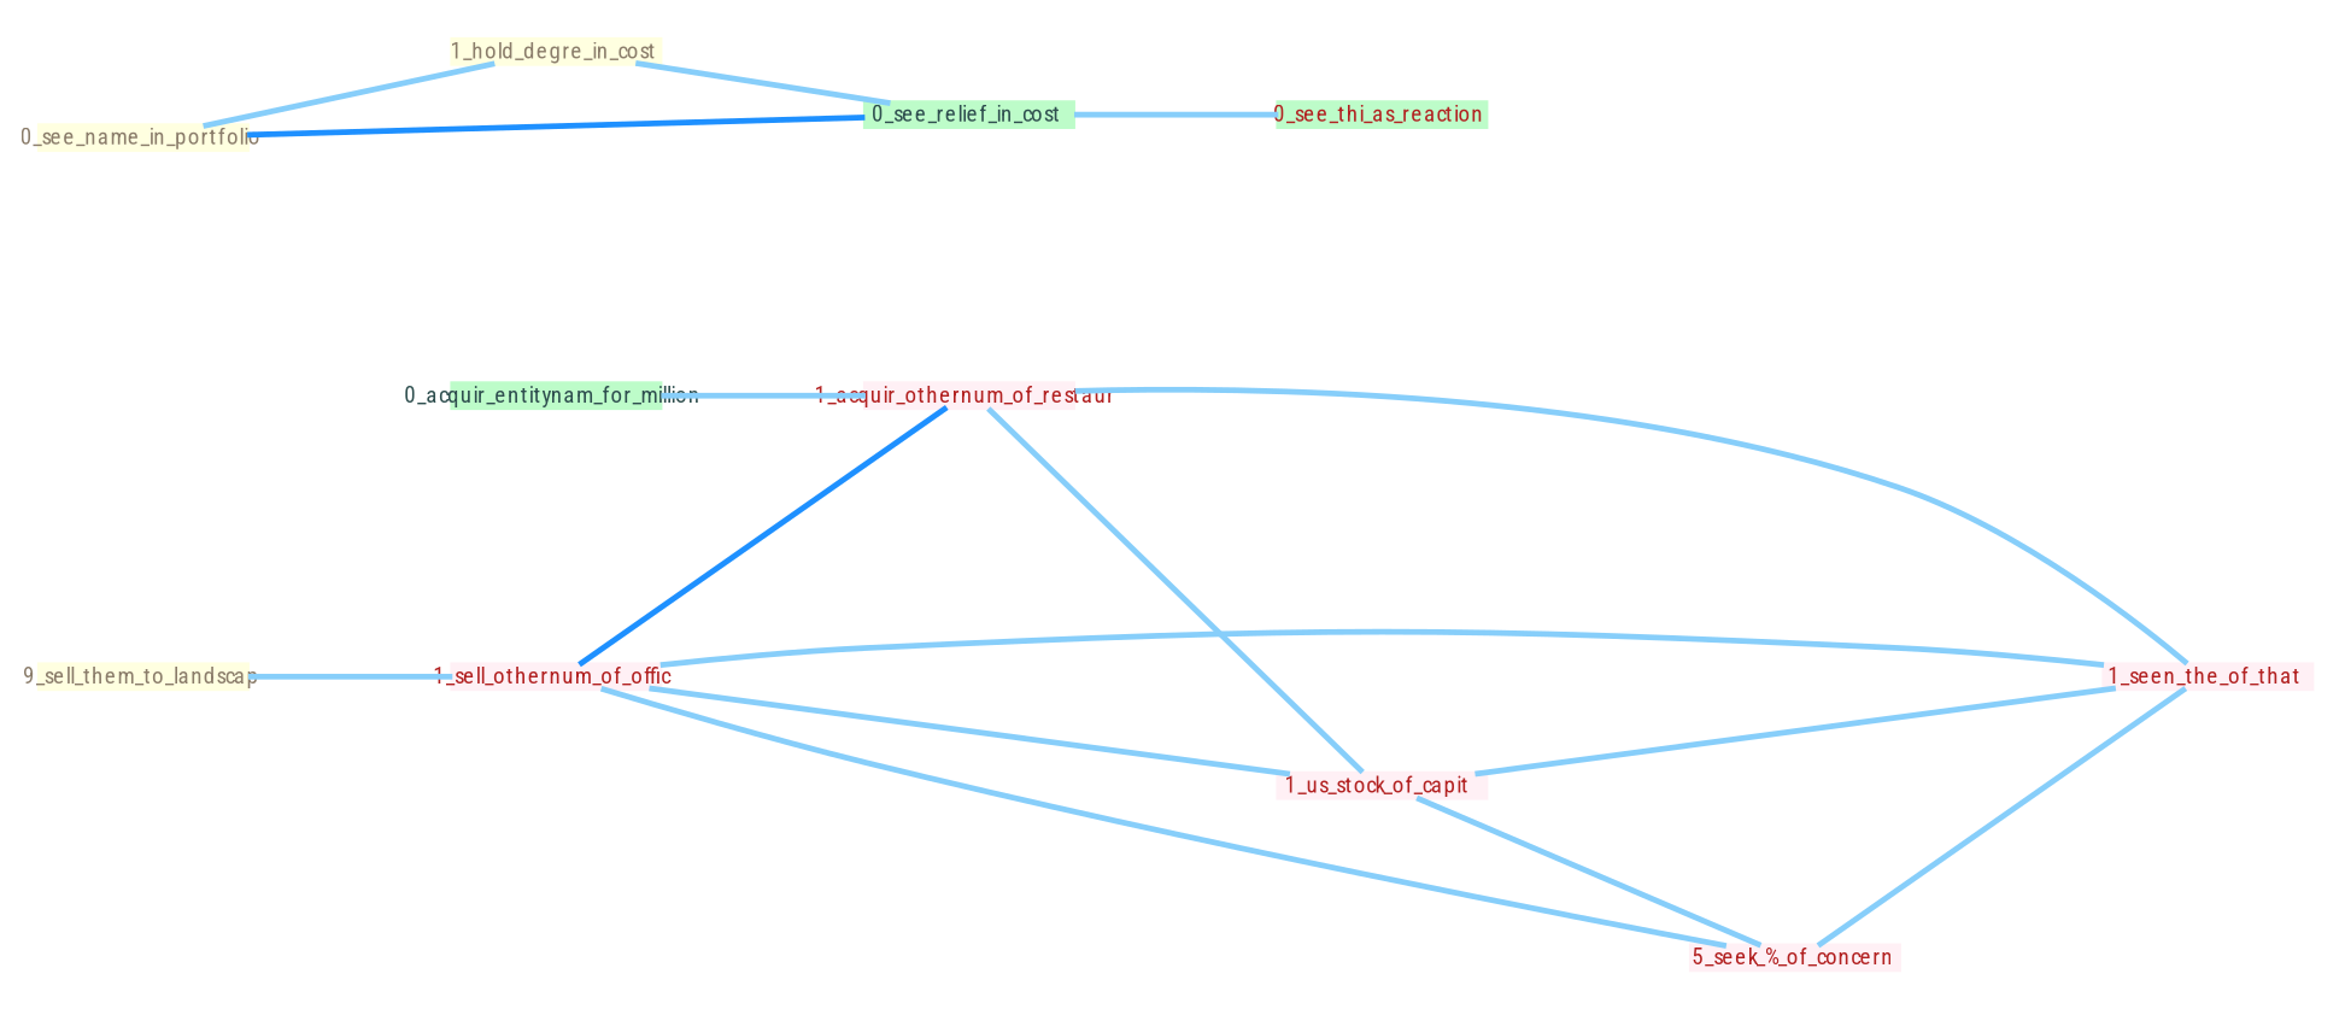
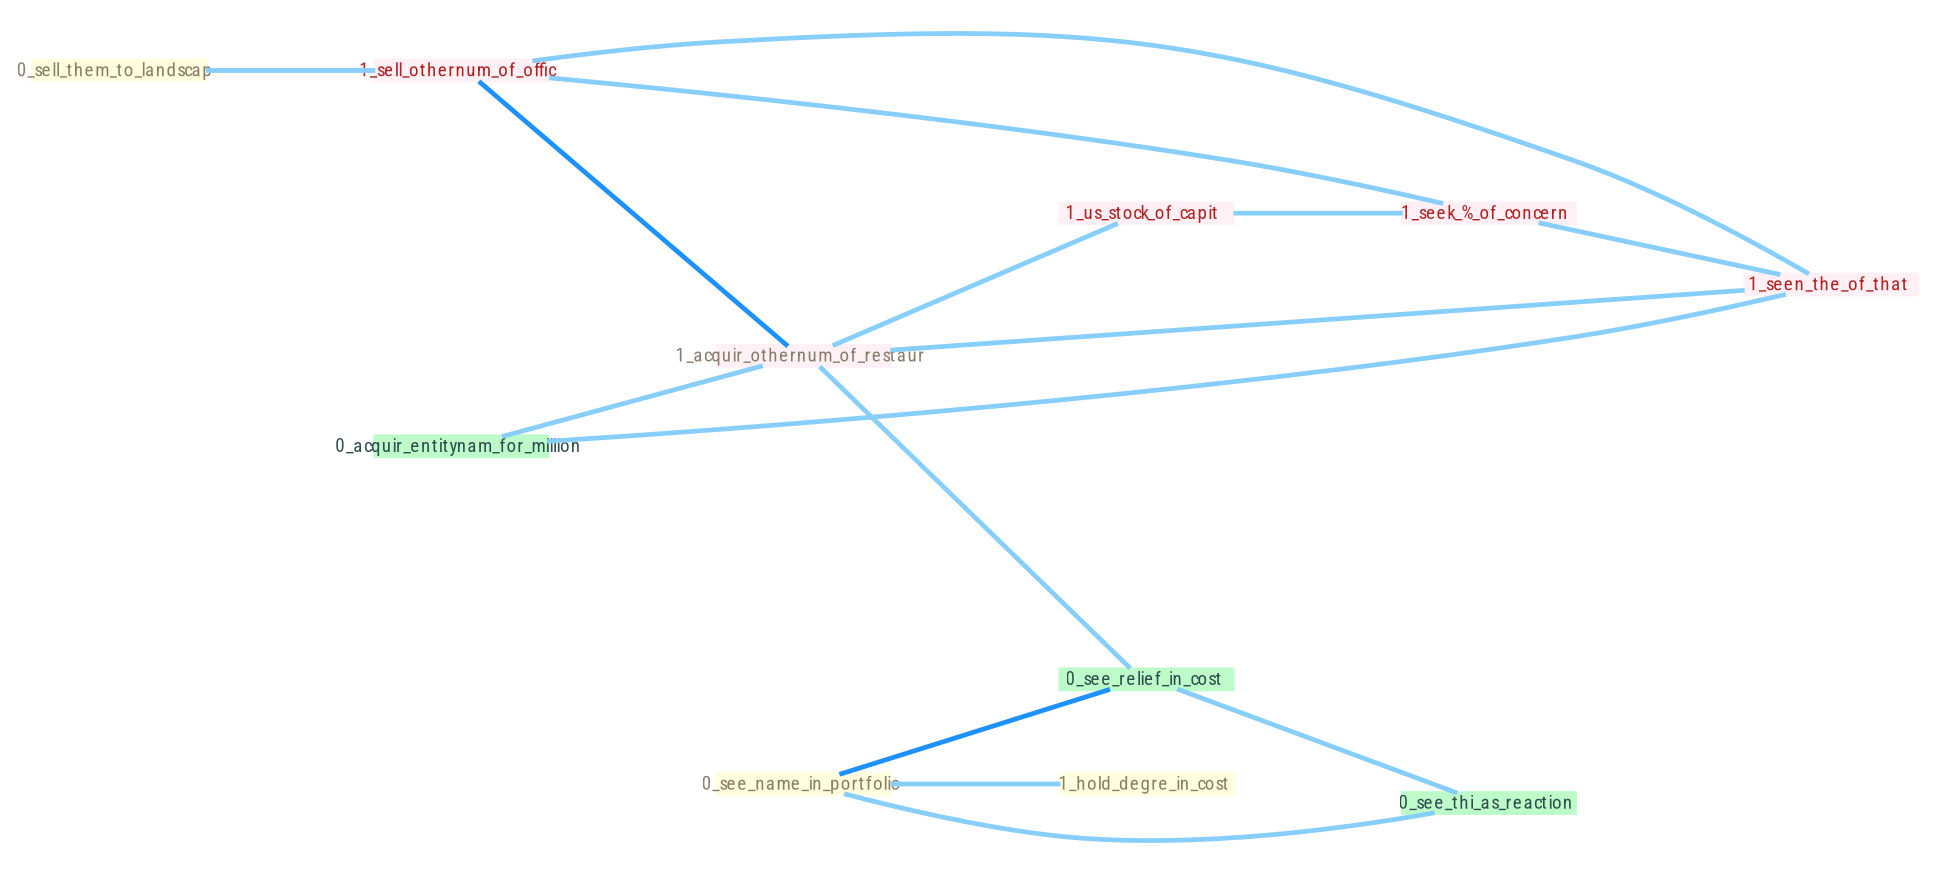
  graph {
    fontname="Roboto Condensed"
    rankdir=LR
    node [color="#fff0f5" fixedsize=true fontcolor="#b22222" fontname="Roboto Condensed" fontsize=4 shape=polygon style=filled]
    edge [color="#87cefa" fontname="Roboto Condensed" w=1]
-   "0_sell_them_to_landscap " [color="#ffffe0" fontcolor="#8b7d6b" height=.06 width=.5 label="9_sell_them_to_landscap"]
+   "0_sell_them_to_landscap " [color="#ffffe0" fontcolor="#8b7d6b" height=.06 width=.5]
    "0_see_name_in_portfolio " [color="#ffffe0" fontcolor="#8b7d6b" height=.06 width=.5]
    n3 [color="#ffffe0" fontcolor="#8b7d6b" height=.06 label="1_hold_degre_in_cost" width=.5]
    "1_sell_othernum_of_offic " [height=.06 width=.5]
-   "1_acquir_othernum_of_restaur " [height=.06 width=.5]
+   "1_acquir_othernum_of_restaur " [fontcolor="#8b7d6b" height=.06 width=.5]
    "1_us_stock_of_capit " [height=.06 width=.5]
-   "1_seek_%_of_concern " [height=.06 width=.5 label="5_seek_%_of_concern"]
+   "1_seek_%_of_concern " [height=.06 width=.5]
    "1_seen_the_of_that " [height=.06 width=.5]
    "0_see_relief_in_cost " [color="#BDFCC9" fontcolor="#2f4f4f" height=.06 width=.5]
-   "0_see_thi_as_reaction " [color="#BDFCC9" height=.06 width=.5]
+   "0_see_thi_as_reaction " [color="#BDFCC9" fontcolor="#2f4f4f" height=.06 width=.5]
    "0_acquir_entitynam_for_million " [color="#BDFCC9" fontcolor="#2f4f4f" height=.06 width=.5]
    subgraph sub_1 {
      "0_sell_them_to_landscap "
      "0_see_name_in_portfolio "
      n3
    }
    subgraph sub_2 {
      "1_sell_othernum_of_offic "
      "1_acquir_othernum_of_restaur "
      "1_us_stock_of_capit "
      "1_seek_%_of_concern "
      "1_seen_the_of_that "
    }
    "0_sell_them_to_landscap " -- "1_sell_othernum_of_offic "
    "0_see_name_in_portfolio " -- n3
    "0_see_name_in_portfolio " -- "0_see_relief_in_cost " [color="#1e90ff" w=2]
-   n3 -- "0_see_relief_in_cost "
+   "0_see_name_in_portfolio " -- "0_see_thi_as_reaction "
+   "1_acquir_othernum_of_restaur " -- "0_see_relief_in_cost "
    "1_sell_othernum_of_offic " -- "1_acquir_othernum_of_restaur " [color="#1e90ff" w=2]
-   "1_sell_othernum_of_offic " -- "1_us_stock_of_capit "
    "1_sell_othernum_of_offic " -- "1_seek_%_of_concern "
    "1_sell_othernum_of_offic " -- "1_seen_the_of_that "
    "1_acquir_othernum_of_restaur " -- "1_us_stock_of_capit "
    "1_acquir_othernum_of_restaur " -- "1_seen_the_of_that "
    "1_us_stock_of_capit " -- "1_seek_%_of_concern "
-   "1_us_stock_of_capit " -- "1_seen_the_of_that "
+   "0_acquir_entitynam_for_million " -- "1_seen_the_of_that "
    "1_seek_%_of_concern " -- "1_seen_the_of_that "
    "0_see_relief_in_cost " -- "0_see_thi_as_reaction "
    "0_acquir_entitynam_for_million " -- "1_acquir_othernum_of_restaur "
  }
